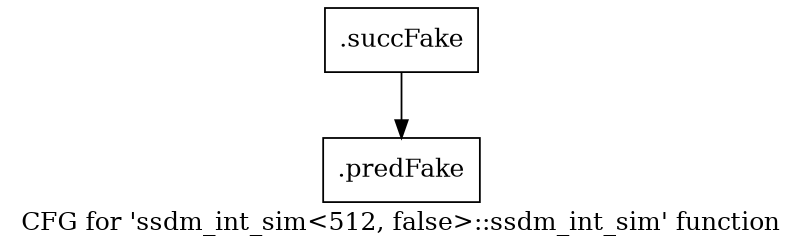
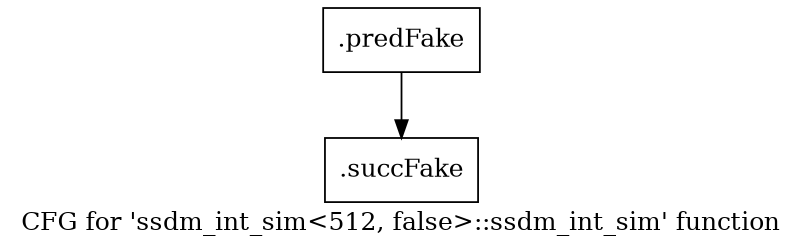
  digraph {
    label="CFG for 'ssdm_int_sim\<512, false\>::ssdm_int_sim' function"
    node [shape=record]
    n1 [label="{.predFake}"]
    n2 [filename="/mnt/xilinx/Vitis_HLS/2021.2/include/ap_common.h" label="{.succFake}" linenumber=650]
-   n2 -> n1 [execusionnum=0 filename="/mnt/xilinx/Vitis_HLS/2021.2/include/ap_common.h"]
+   n1 -> n2 [execusionnum=0 filename="/mnt/xilinx/Vitis_HLS/2021.2/include/ap_common.h"]
  }
